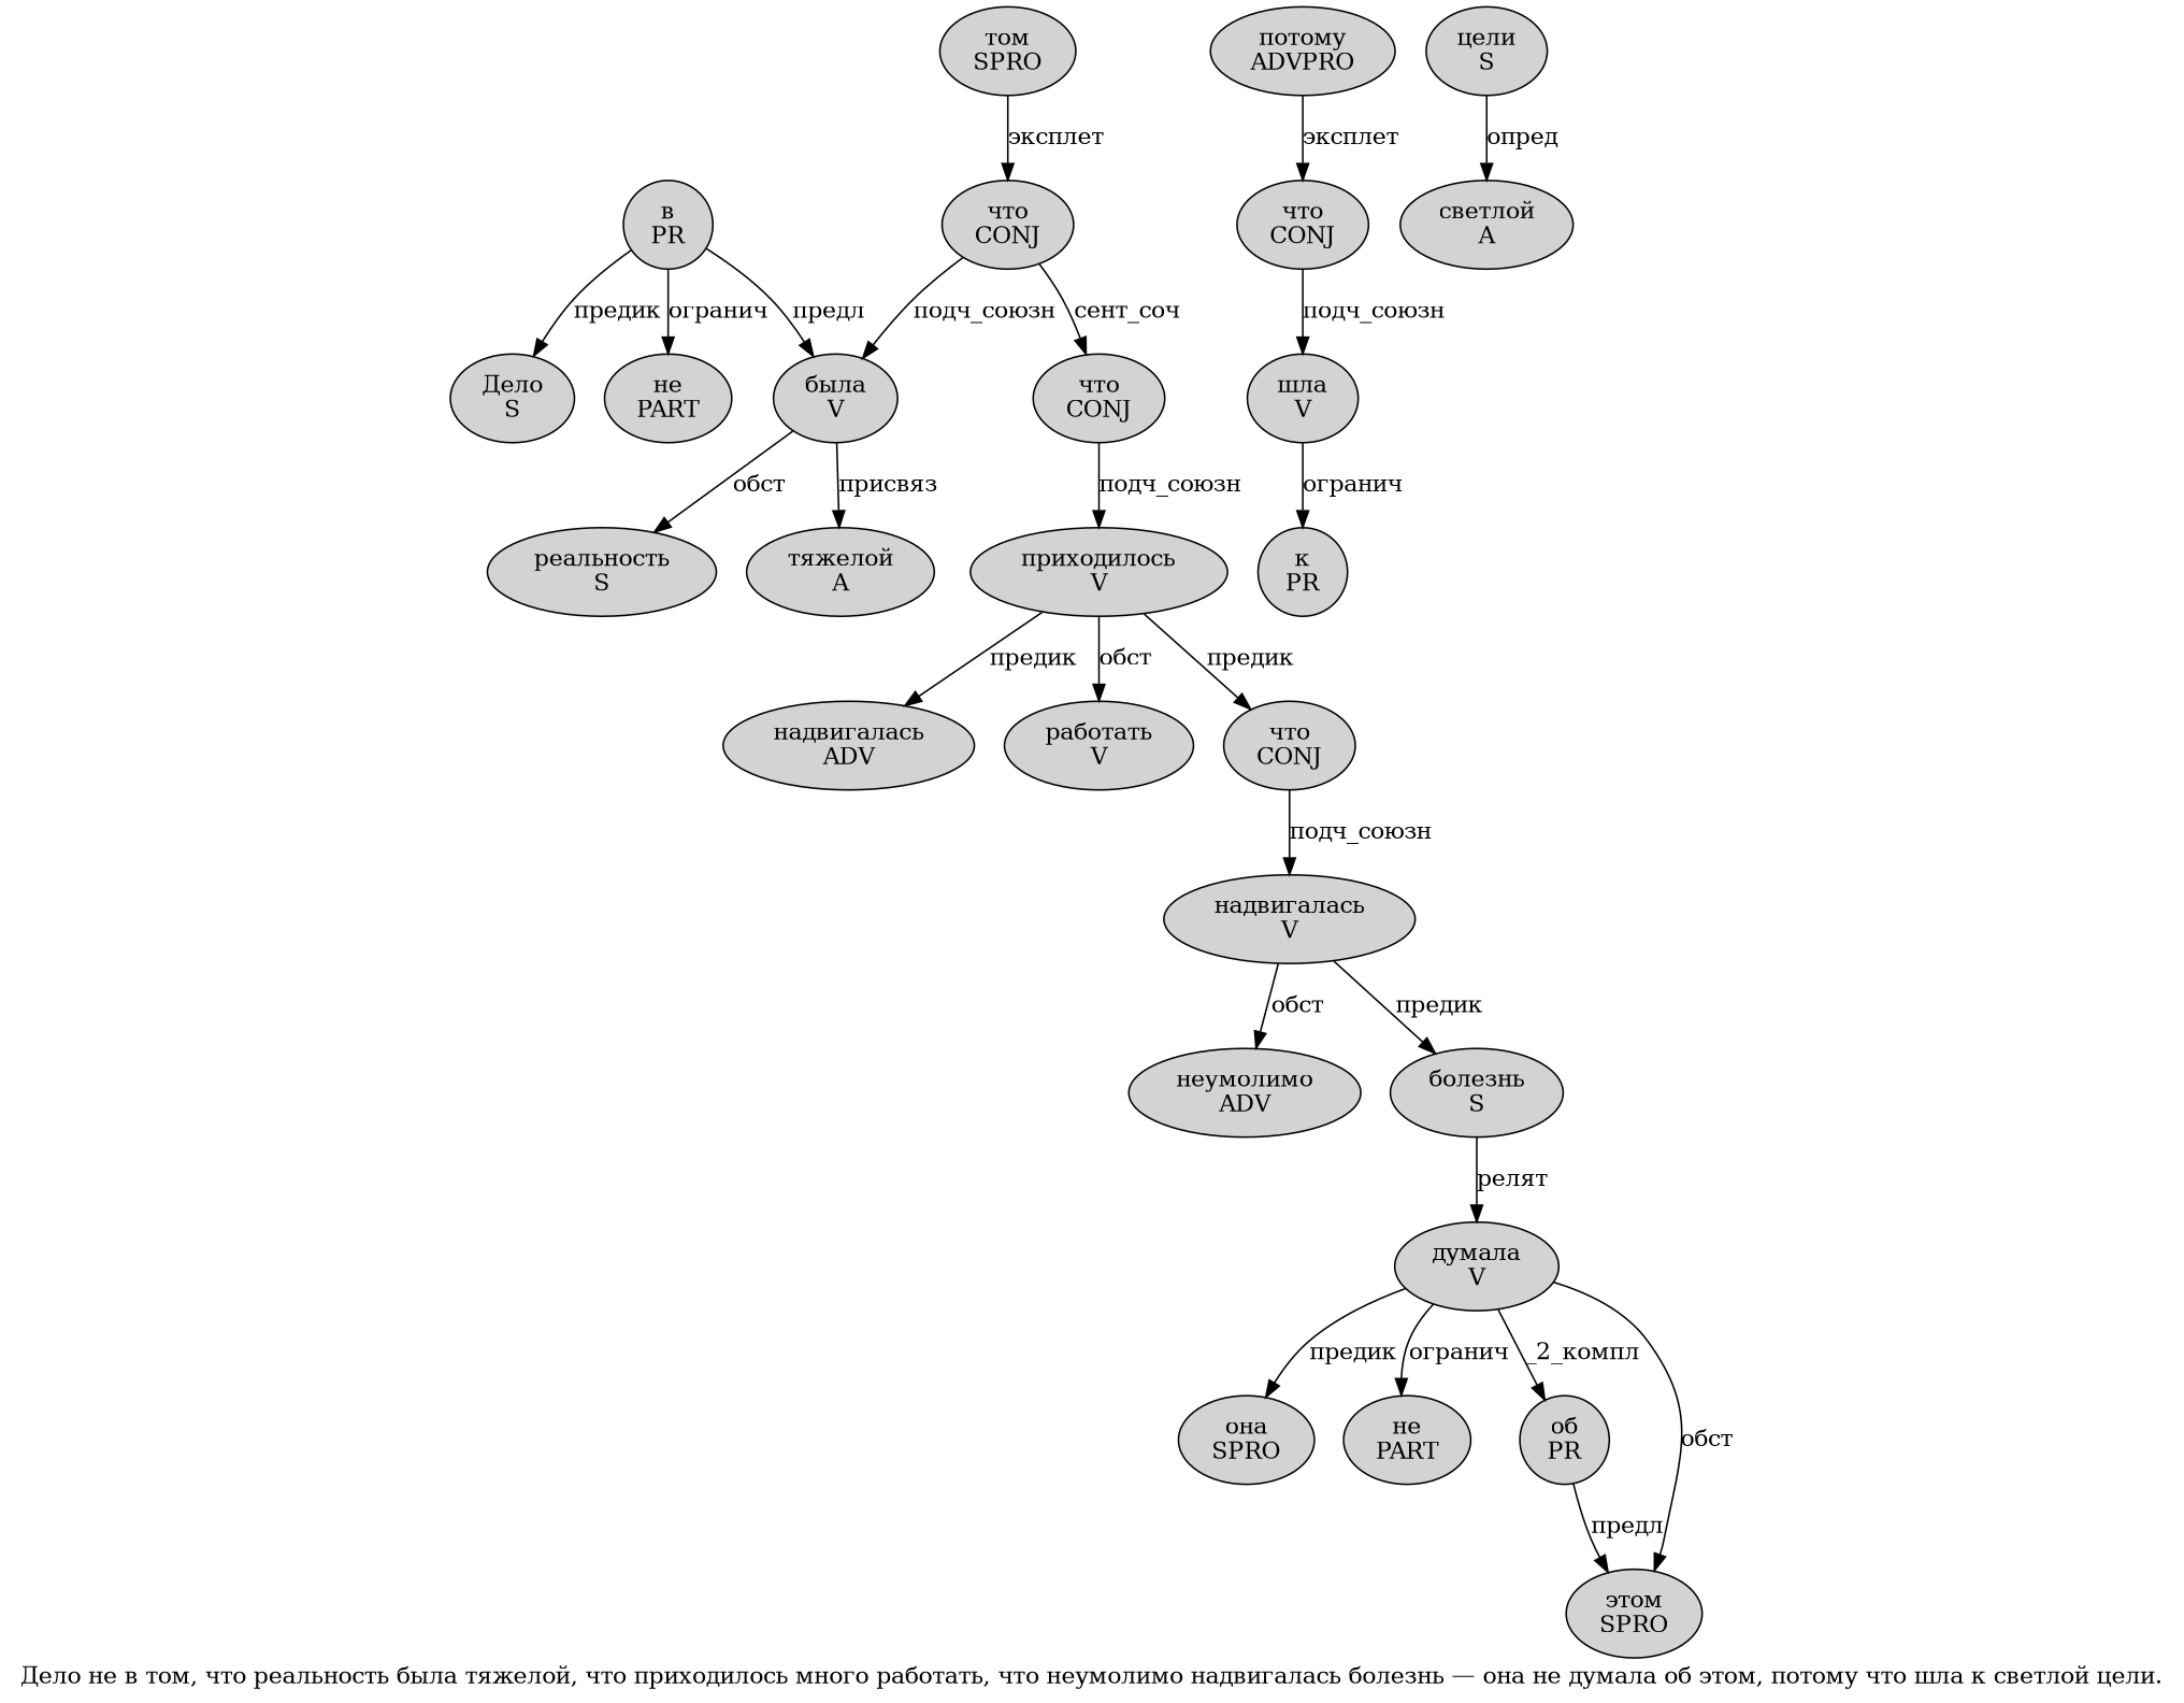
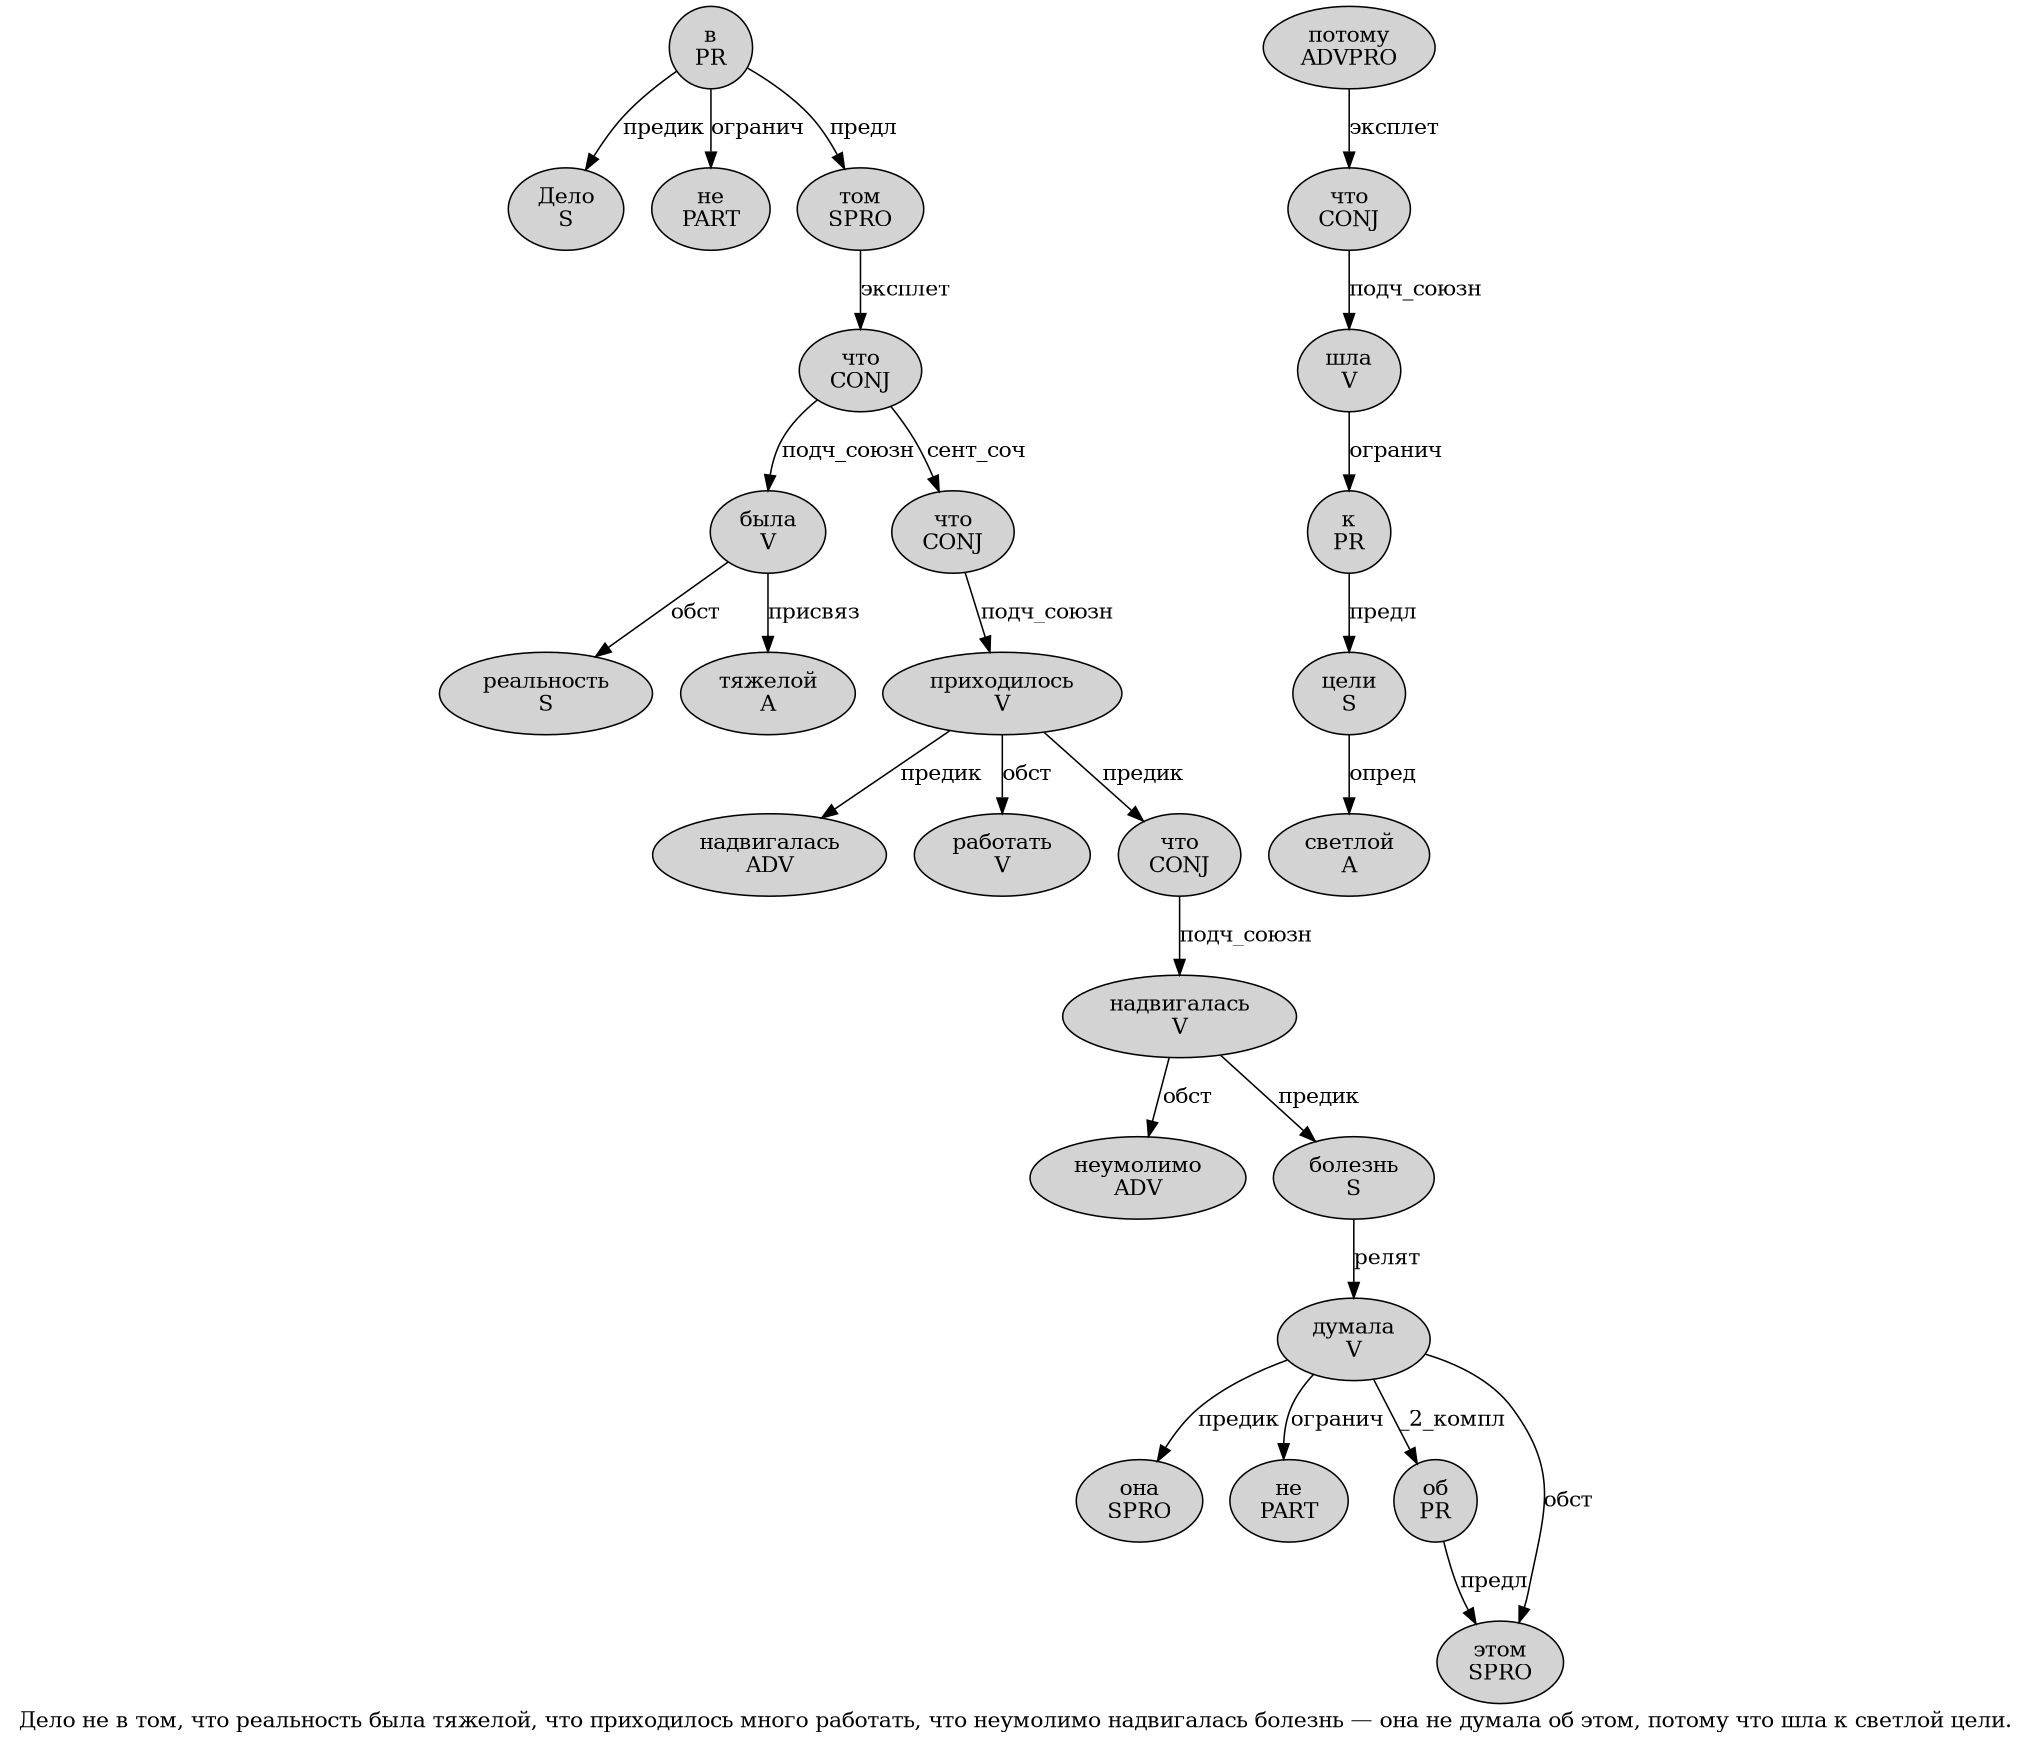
  digraph {
    label="Дело не в том, что реальность была тяжелой, что приходилось много работать, что неумолимо надвигалась болезнь — она не думала об этом, потому что шла к светлой цели."
    node [fillcolor=lightgray penwidth=1 shape=ellipse style=filled]
    n1 [label="Дело\nS"]
    n2 [label="не\nPART"]
    n3 [label="в\nPR"]
    n4 [label="том\nSPRO"]
    n5 [label="что\nCONJ"]
    n6 [label="была\nV"]
    n7 [label="что\nCONJ"]
    n8 [label="реальность\nS"]
    n9 [label="тяжелой\nA"]
    n10 [label="приходилось\nV"]
    n11 [label="надвигалась\nADV"]
    n12 [label="работать\nV"]
    n13 [label="что\nCONJ"]
    n14 [label="надвигалась\nV"]
    n15 [label="неумолимо\nADV"]
    n16 [label="болезнь\nS"]
    n17 [label="думала\nV"]
    n18 [label="она\nSPRO"]
    n19 [label="не\nPART"]
    n20 [label="об\nPR"]
    n21 [label="этом\nSPRO"]
    n22 [label="потому\nADVPRO"]
    n23 [label="что\nCONJ"]
    n24 [label="шла\nV"]
    n25 [label="к\nPR"]
    n26 [label="цели\nS"]
    n27 [label="светлой\nA"]
    n3 -> n1 [label="предик"]
    n3 -> n2 [label="огранич"]
-   n3 -> n6 [label="предл"]
+   n3 -> n4 [label="предл"]
    n4 -> n5 [label="эксплет"]
    n5 -> n6 [label="подч_союзн"]
    n5 -> n7 [label="сент_соч"]
    n6 -> n8 [label="обст"]
    n6 -> n9 [label="присвяз"]
    n7 -> n10 [label="подч_союзн"]
    n10 -> n11 [label="предик"]
    n10 -> n12 [label="обст"]
    n10 -> n13 [label="предик"]
    n13 -> n14 [label="подч_союзн"]
    n14 -> n15 [label="обст"]
    n14 -> n16 [label="предик"]
    n16 -> n17 [label="релят"]
    n17 -> n18 [label="предик"]
    n17 -> n19 [label="огранич"]
    n17 -> n20 [label="_2_компл"]
    n17 -> n21 [label="обст"]
    n20 -> n21 [label="предл"]
    n22 -> n23 [label="эксплет"]
    n23 -> n24 [label="подч_союзн"]
    n24 -> n25 [label="огранич"]
+   n25 -> n26 [label="предл"]
    n26 -> n27 [label="опред"]
  }
